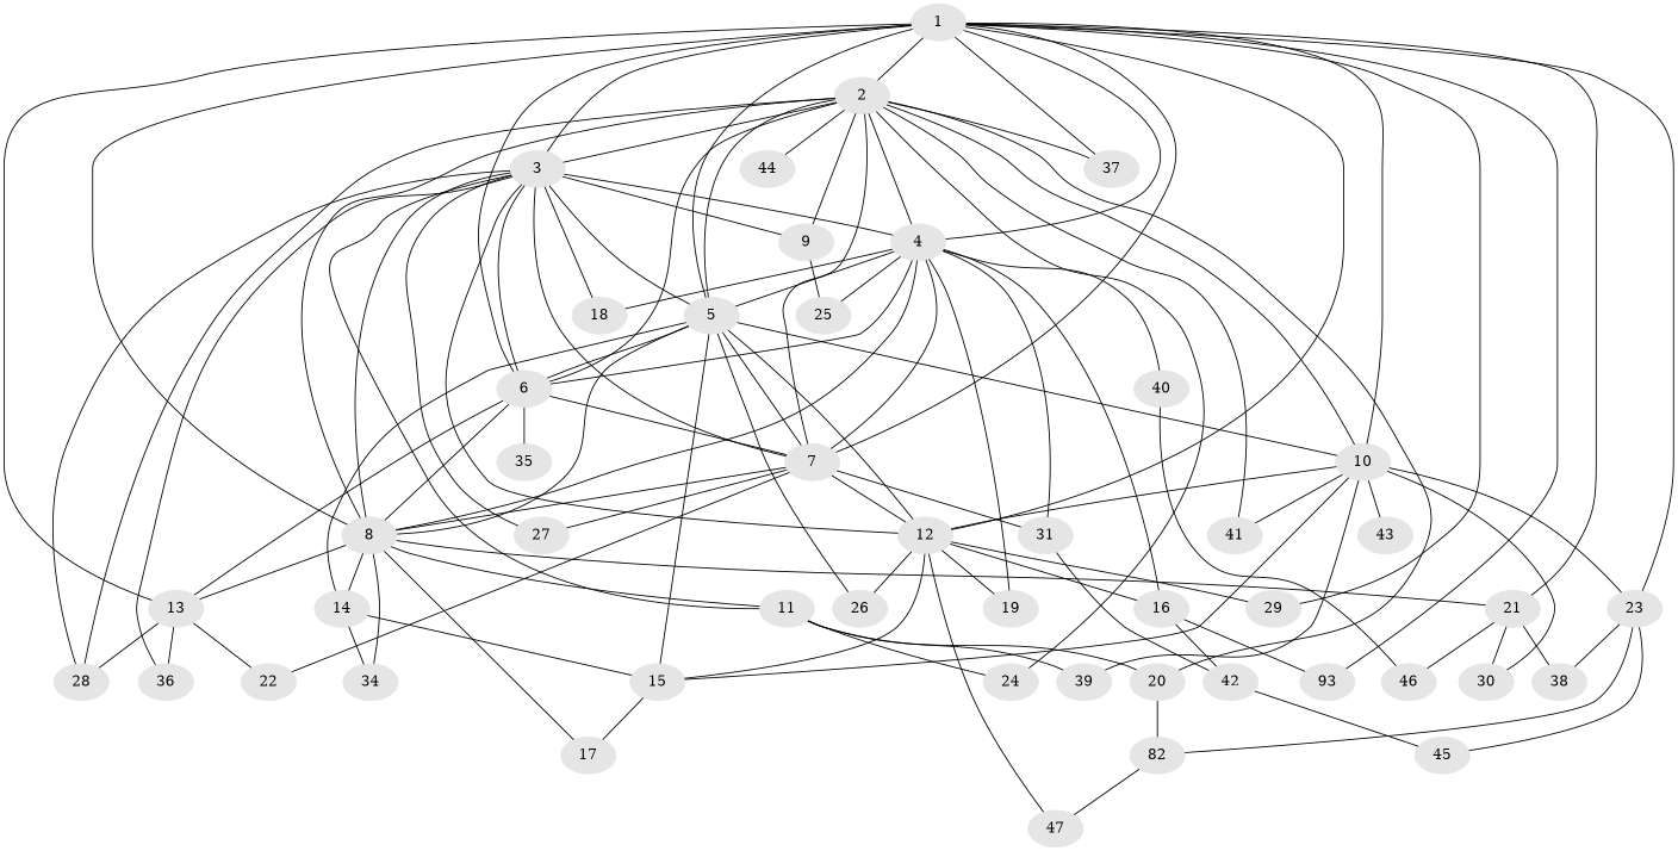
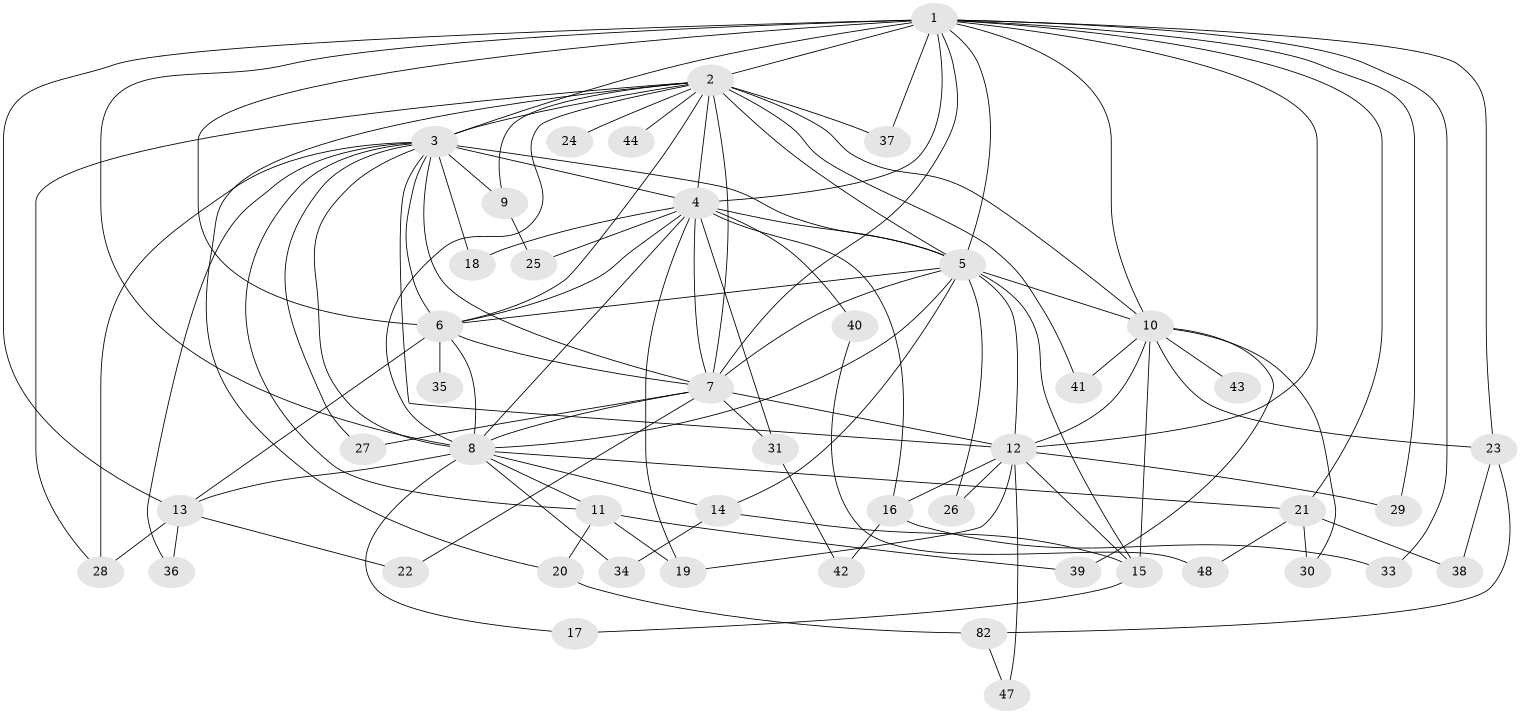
  graph {
    node [color=gray90 style=filled]
    edge [weight=1.0]
    1
    2
    3
    4
    5
    6
    7
    8
    10
    12
    13
    21
    23
    29
-   33 [label=93]
+   33
    37
    9
    20
    24
    28
    41
    44
    11
    18
    27
    36
    16
    19
    25
    31
    40
    14
    15
    26
    35
    22
    17
    34
    30
    39
    43
    47
    38
-   46
+   46 [label=48]
    n45 [label=82]
-   45
    42
    1 -- 2 [weight=4.0]
    1 -- 3 [weight=2.0]
    1 -- 4 [weight=2.0]
    1 -- 5 [weight=2.0]
    1 -- 6 [weight=2.0]
    1 -- 7 [weight=2.0]
    1 -- 8 [weight=2.0]
    1 -- 10 [weight=2.0]
    1 -- 12 [weight=2.0]
    1 -- 13
    1 -- 21
    1 -- 23
    1 -- 29
    1 -- 33
    1 -- 37
    2 -- 3 [weight=3.0]
    2 -- 4 [weight=3.0]
    2 -- 5 [weight=2.0]
    2 -- 6 [weight=2.0]
    2 -- 7 [weight=3.0]
    2 -- 8 [weight=2.0]
    2 -- 10
    2 -- 37
    2 -- 9
    2 -- 20
    2 -- 24
    2 -- 28
    2 -- 41
    2 -- 44
    3 -- 4
    3 -- 5
    3 -- 6
    3 -- 7
    3 -- 8
    3 -- 12 [weight=2.0]
    3 -- 9
    3 -- 28
    3 -- 11
    3 -- 18
    3 -- 27
    3 -- 36
    4 -- 5
    4 -- 6
    4 -- 7
    4 -- 8 [weight=2.0]
    4 -- 18
    4 -- 16
    4 -- 19
    4 -- 25
    4 -- 31
    4 -- 40
    5 -- 6
    5 -- 7
    5 -- 8
    5 -- 10
    5 -- 12
    5 -- 14
    5 -- 15
    5 -- 26
    6 -- 7
    6 -- 8
    6 -- 13
    6 -- 35
    7 -- 8
    7 -- 12 [weight=2.0]
    7 -- 27
    7 -- 31
    7 -- 22
    8 -- 13
    8 -- 21
    8 -- 11
    8 -- 14
    8 -- 17
    8 -- 34
    10 -- 12
    10 -- 23
    10 -- 41
    10 -- 15
    10 -- 30
    10 -- 39
    10 -- 43 [weight=2.0]
    12 -- 29
    12 -- 16
    12 -- 19
    12 -- 15
    12 -- 26
    12 -- 47
    13 -- 28
    13 -- 36
    13 -- 22
    21 -- 30
    21 -- 38
    21 -- 46
    23 -- 38
    23 -- n45
-   23 -- 45
    9 -- 25
    20 -- n45
    11 -- 20
-   11 -- 24
+   11 -- 19
    11 -- 39
    16 -- 33
    16 -- 42
    31 -- 42
    40 -- 46
    14 -- 15
    14 -- 34
    15 -- 17
    n45 -- 47
-   42 -- 45
  }
